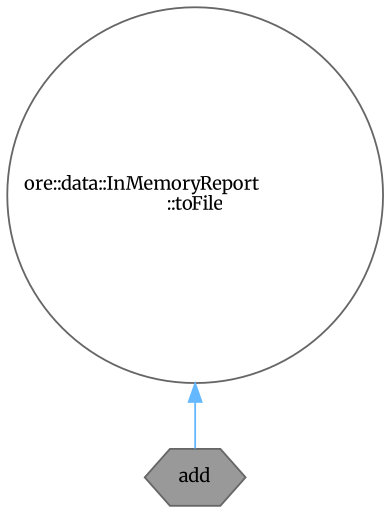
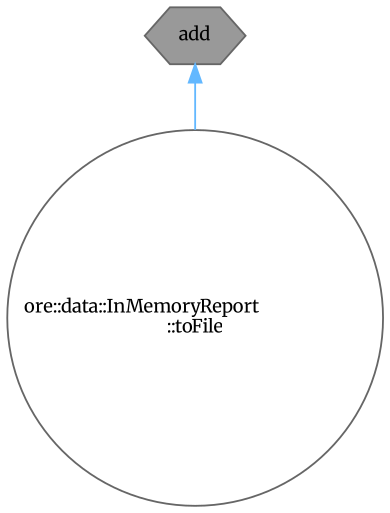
  digraph {
    rankdir=TB
    fontname=Merriweather
    node [fontname=Merriweather fontsize=10 style=filled]
    n1 [color=gray40 fillcolor=grey60 fontcolor=black height=0.2 label=add shape=hexagon width=0.4]
    n2 [color=grey40 fillcolor=white height=0.2 label="ore::data::InMemoryReport\l::toFile" shape=circle width=0.4]
-   n2 -> n1 [color=steelblue1 dir=back fontname=Merriweather fontsize=10 labelfontname=Helvetica labelfontsize=10 style=solid]
+   n1 -> n2 [color=steelblue1 dir=back fontname=Merriweather fontsize=10 labelfontname=Helvetica labelfontsize=10 style=solid]
  }
